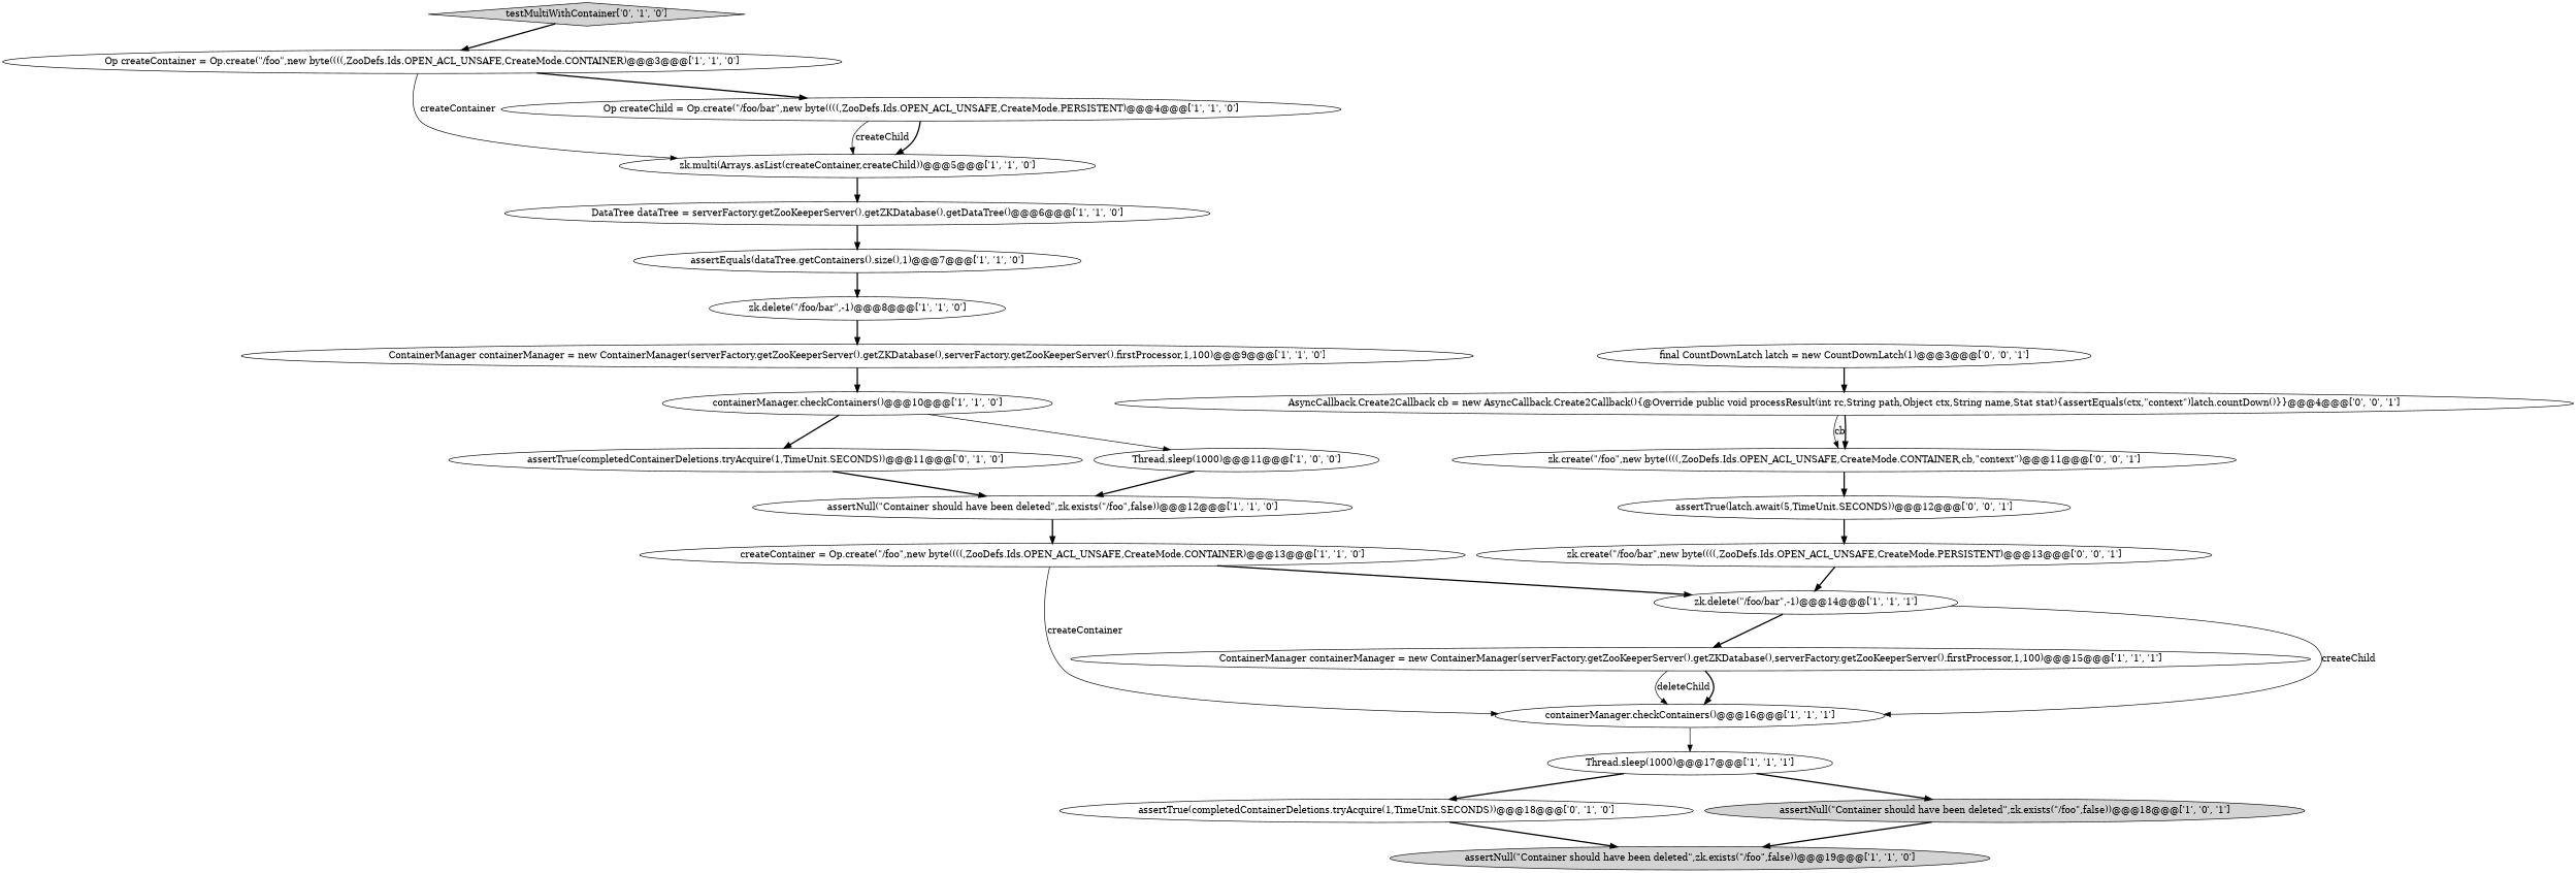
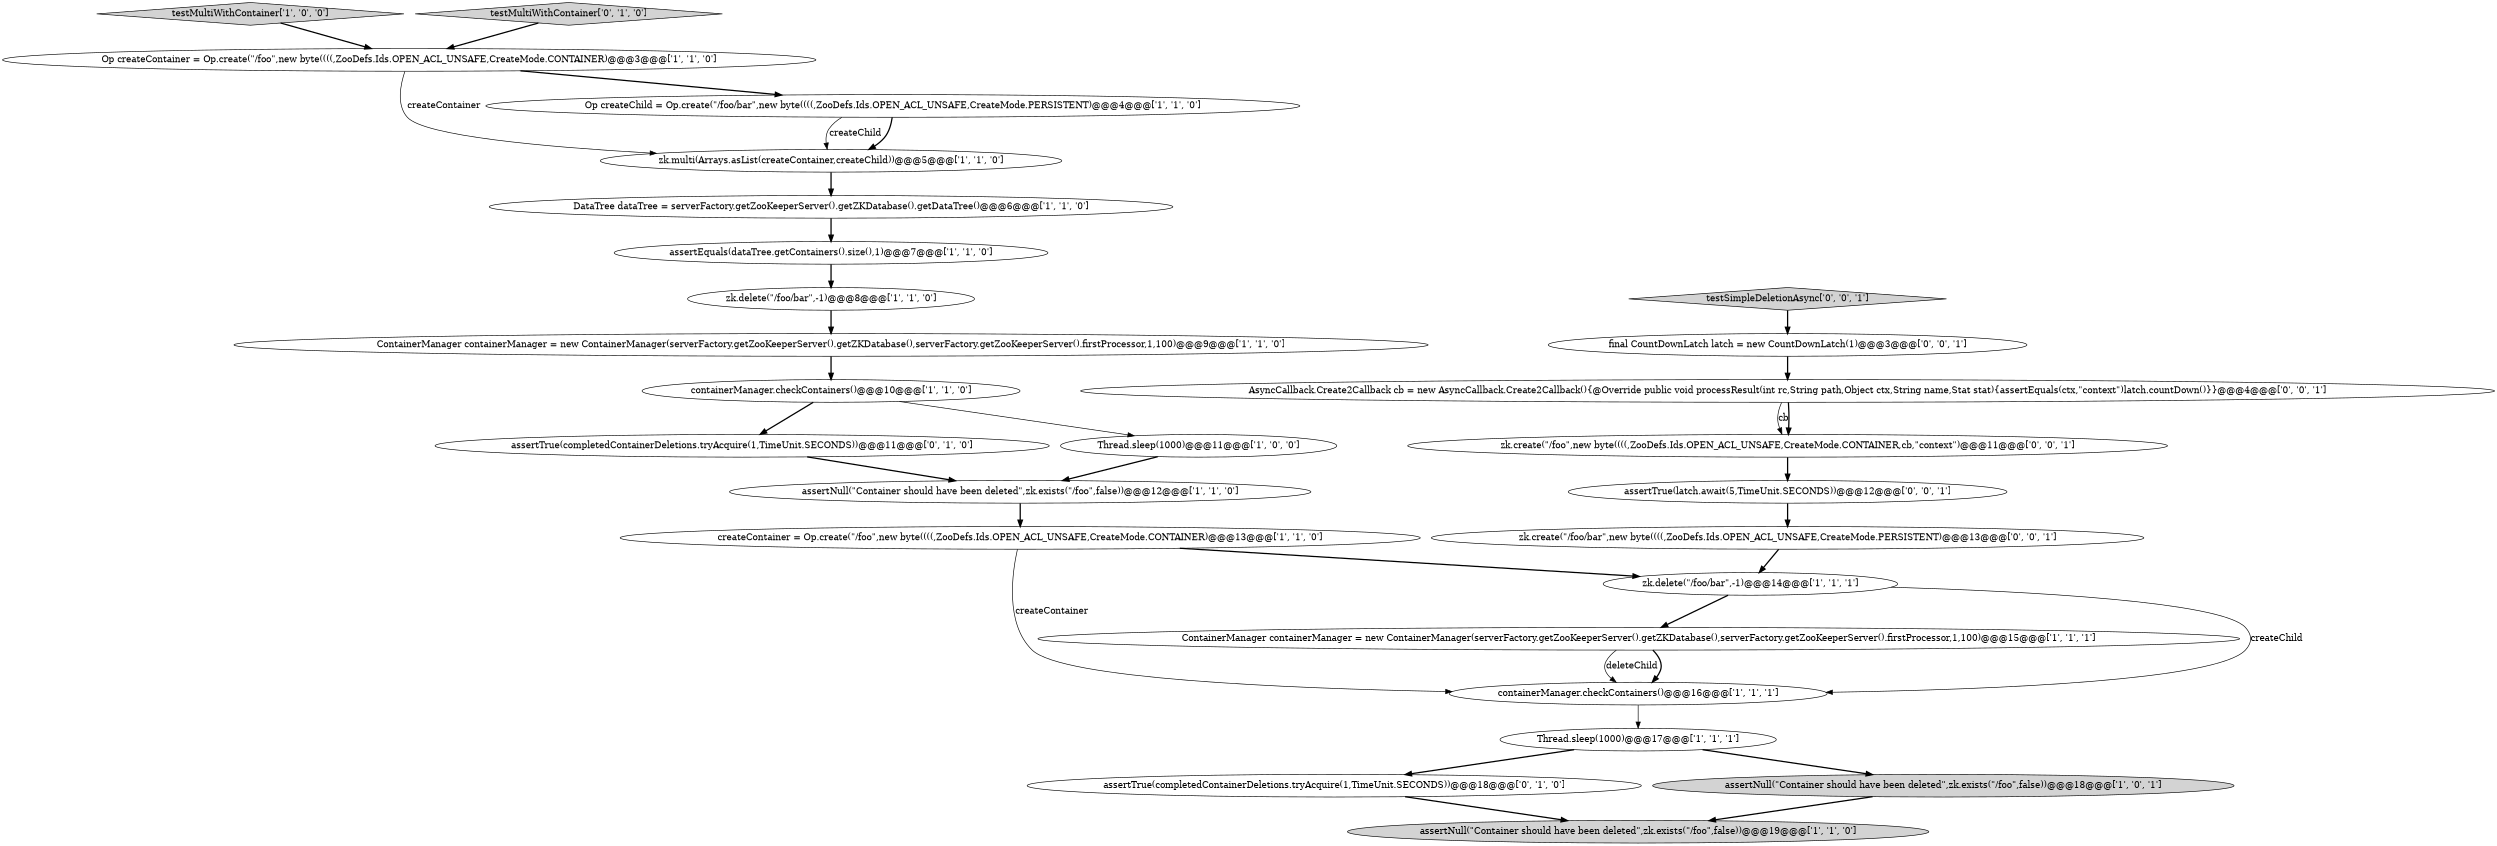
  digraph {
    node [fillcolor=white shape=ellipse style=filled]
    edge [style=bold]
    n1 [label="zk.delete(\"/foo/bar\",-1)@@@14@@@['1', '1', '1']"]
    n2 [label="containerManager.checkContainers()@@@16@@@['1', '1', '1']"]
    n3 [label="ContainerManager containerManager = new ContainerManager(serverFactory.getZooKeeperServer().getZKDatabase(),serverFactory.getZooKeeperServer().firstProcessor,1,100)@@@15@@@['1', '1', '1']"]
    n4 [label="Thread.sleep(1000)@@@17@@@['1', '1', '1']"]
    n5 [label="assertTrue(completedContainerDeletions.tryAcquire(1,TimeUnit.SECONDS))@@@18@@@['0', '1', '0']"]
    n6 [fillcolor=lightgray label="assertNull(\"Container should have been deleted\",zk.exists(\"/foo\",false))@@@19@@@['1', '1', '0']"]
    n7 [label="final CountDownLatch latch = new CountDownLatch(1)@@@3@@@['0', '0', '1']"]
    n8 [label="AsyncCallback.Create2Callback cb = new AsyncCallback.Create2Callback(){@Override public void processResult(int rc,String path,Object ctx,String name,Stat stat){assertEquals(ctx,\"context\")latch.countDown()}}@@@4@@@['0', '0', '1']"]
    n9 [label="zk.create(\"/foo\",new byte((((,ZooDefs.Ids.OPEN_ACL_UNSAFE,CreateMode.CONTAINER,cb,\"context\")@@@11@@@['0', '0', '1']"]
    n10 [label="Op createContainer = Op.create(\"/foo\",new byte((((,ZooDefs.Ids.OPEN_ACL_UNSAFE,CreateMode.CONTAINER)@@@3@@@['1', '1', '0']"]
    n11 [label="zk.multi(Arrays.asList(createContainer,createChild))@@@5@@@['1', '1', '0']"]
    n12 [label="Op createChild = Op.create(\"/foo/bar\",new byte((((,ZooDefs.Ids.OPEN_ACL_UNSAFE,CreateMode.PERSISTENT)@@@4@@@['1', '1', '0']"]
    n13 [label="DataTree dataTree = serverFactory.getZooKeeperServer().getZKDatabase().getDataTree()@@@6@@@['1', '1', '0']"]
    n14 [label="assertTrue(latch.await(5,TimeUnit.SECONDS))@@@12@@@['0', '0', '1']"]
    n15 [label="zk.create(\"/foo/bar\",new byte((((,ZooDefs.Ids.OPEN_ACL_UNSAFE,CreateMode.PERSISTENT)@@@13@@@['0', '0', '1']"]
    n16 [fillcolor=lightgray label="assertNull(\"Container should have been deleted\",zk.exists(\"/foo\",false))@@@18@@@['1', '0', '1']"]
+   n17 [fillcolor=lightgray label="testMultiWithContainer['1', '0', '0']" shape=diamond]
    n18 [label="zk.delete(\"/foo/bar\",-1)@@@8@@@['1', '1', '0']"]
    n19 [label="ContainerManager containerManager = new ContainerManager(serverFactory.getZooKeeperServer().getZKDatabase(),serverFactory.getZooKeeperServer().firstProcessor,1,100)@@@9@@@['1', '1', '0']"]
    n20 [label="containerManager.checkContainers()@@@10@@@['1', '1', '0']"]
    n21 [label="assertEquals(dataTree.getContainers().size(),1)@@@7@@@['1', '1', '0']"]
    n22 [label="assertTrue(completedContainerDeletions.tryAcquire(1,TimeUnit.SECONDS))@@@11@@@['0', '1', '0']"]
    n23 [label="assertNull(\"Container should have been deleted\",zk.exists(\"/foo\",false))@@@12@@@['1', '1', '0']"]
    n24 [label="createContainer = Op.create(\"/foo\",new byte((((,ZooDefs.Ids.OPEN_ACL_UNSAFE,CreateMode.CONTAINER)@@@13@@@['1', '1', '0']"]
+   n25 [fillcolor=lightgray label="testSimpleDeletionAsync['0', '0', '1']" shape=diamond]
    n26 [label="Thread.sleep(1000)@@@11@@@['1', '0', '0']"]
    n27 [fillcolor=lightgray label="testMultiWithContainer['0', '1', '0']" shape=diamond]
    n1 -> n2 [label=createChild style=solid]
    n1 -> n3
    n2 -> n4 [style=solid]
    n3 -> n2
    n3 -> n2 [label=deleteChild style=solid]
    n4 -> n5
    n4 -> n16
    n5 -> n6
    n7 -> n8
    n8 -> n9 [label=cb style=solid]
    n8 -> n9
    n9 -> n14
    n10 -> n11 [label=createContainer style=solid]
    n10 -> n12
    n11 -> n13
    n12 -> n11
    n12 -> n11 [label=createChild style=solid]
    n13 -> n21
    n14 -> n15
    n15 -> n1
    n16 -> n6
+   n17 -> n10
    n18 -> n19
    n19 -> n20
    n20 -> n22
    n20 -> n26 [style=solid]
    n21 -> n18
    n22 -> n23
    n23 -> n24
    n24 -> n1
    n24 -> n2 [label=createContainer style=solid]
+   n25 -> n7
    n26 -> n23
    n27 -> n10
  }
